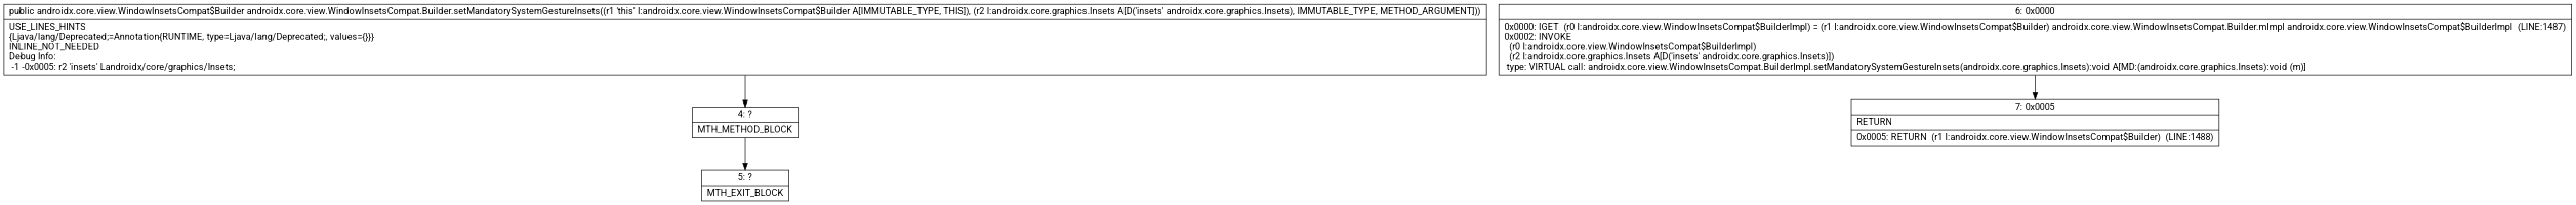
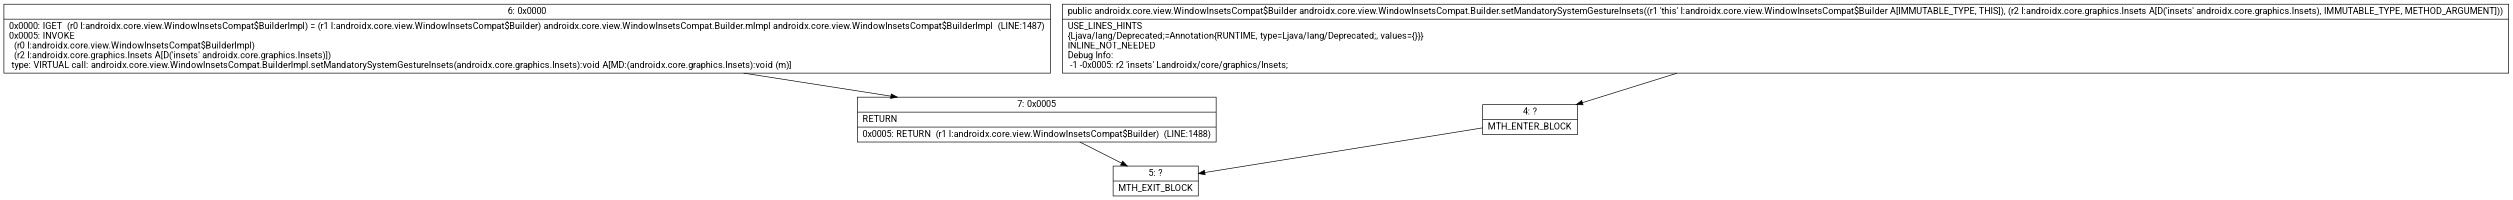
  digraph {
    fontname=Roboto
    node [fontname=Roboto shape=record]
    edge [fontname=Roboto]
-   n1 [label="{4\:\ ?|MTH_METHOD_BLOCK\l}"]
+   n1 [label="{4\:\ ?|MTH_ENTER_BLOCK\l}"]
    n2 [label="{5\:\ ?|MTH_EXIT_BLOCK\l}"]
-   n3 [label="{6\:\ 0x0000|0x0000: IGET  (r0 I:androidx.core.view.WindowInsetsCompat$BuilderImpl) = (r1 I:androidx.core.view.WindowInsetsCompat$Builder) androidx.core.view.WindowInsetsCompat.Builder.mImpl androidx.core.view.WindowInsetsCompat$BuilderImpl  (LINE:1487)\l0x0002: INVOKE  \l  (r0 I:androidx.core.view.WindowInsetsCompat$BuilderImpl)\l  (r2 I:androidx.core.graphics.Insets A[D('insets' androidx.core.graphics.Insets)])\l type: VIRTUAL call: androidx.core.view.WindowInsetsCompat.BuilderImpl.setMandatorySystemGestureInsets(androidx.core.graphics.Insets):void A[MD:(androidx.core.graphics.Insets):void (m)]\l}"]
+   n3 [label="{6\:\ 0x0000|0x0000: IGET  (r0 I:androidx.core.view.WindowInsetsCompat$BuilderImpl) = (r1 I:androidx.core.view.WindowInsetsCompat$Builder) androidx.core.view.WindowInsetsCompat.Builder.mImpl androidx.core.view.WindowInsetsCompat$BuilderImpl  (LINE:1487)\l0x0005: INVOKE  \l  (r0 I:androidx.core.view.WindowInsetsCompat$BuilderImpl)\l  (r2 I:androidx.core.graphics.Insets A[D('insets' androidx.core.graphics.Insets)])\l type: VIRTUAL call: androidx.core.view.WindowInsetsCompat.BuilderImpl.setMandatorySystemGestureInsets(androidx.core.graphics.Insets):void A[MD:(androidx.core.graphics.Insets):void (m)]\l}"]
    n4 [label="{7\:\ 0x0005|RETURN\l|0x0005: RETURN  (r1 I:androidx.core.view.WindowInsetsCompat$Builder)  (LINE:1488)\l}"]
    n5 [label="{public androidx.core.view.WindowInsetsCompat$Builder androidx.core.view.WindowInsetsCompat.Builder.setMandatorySystemGestureInsets((r1 'this' I:androidx.core.view.WindowInsetsCompat$Builder A[IMMUTABLE_TYPE, THIS]), (r2 I:androidx.core.graphics.Insets A[D('insets' androidx.core.graphics.Insets), IMMUTABLE_TYPE, METHOD_ARGUMENT]))  | USE_LINES_HINTS\l\{Ljava\/lang\/Deprecated;=Annotation\{RUNTIME, type=Ljava\/lang\/Deprecated;, values=\{\}\}\}\lINLINE_NOT_NEEDED\lDebug Info:\l  \-1 \-0x0005: r2 'insets' Landroidx\/core\/graphics\/Insets;\l}"]
    n1 -> n2
    n3 -> n4
+   n4 -> n2
    n5 -> n1
  }
